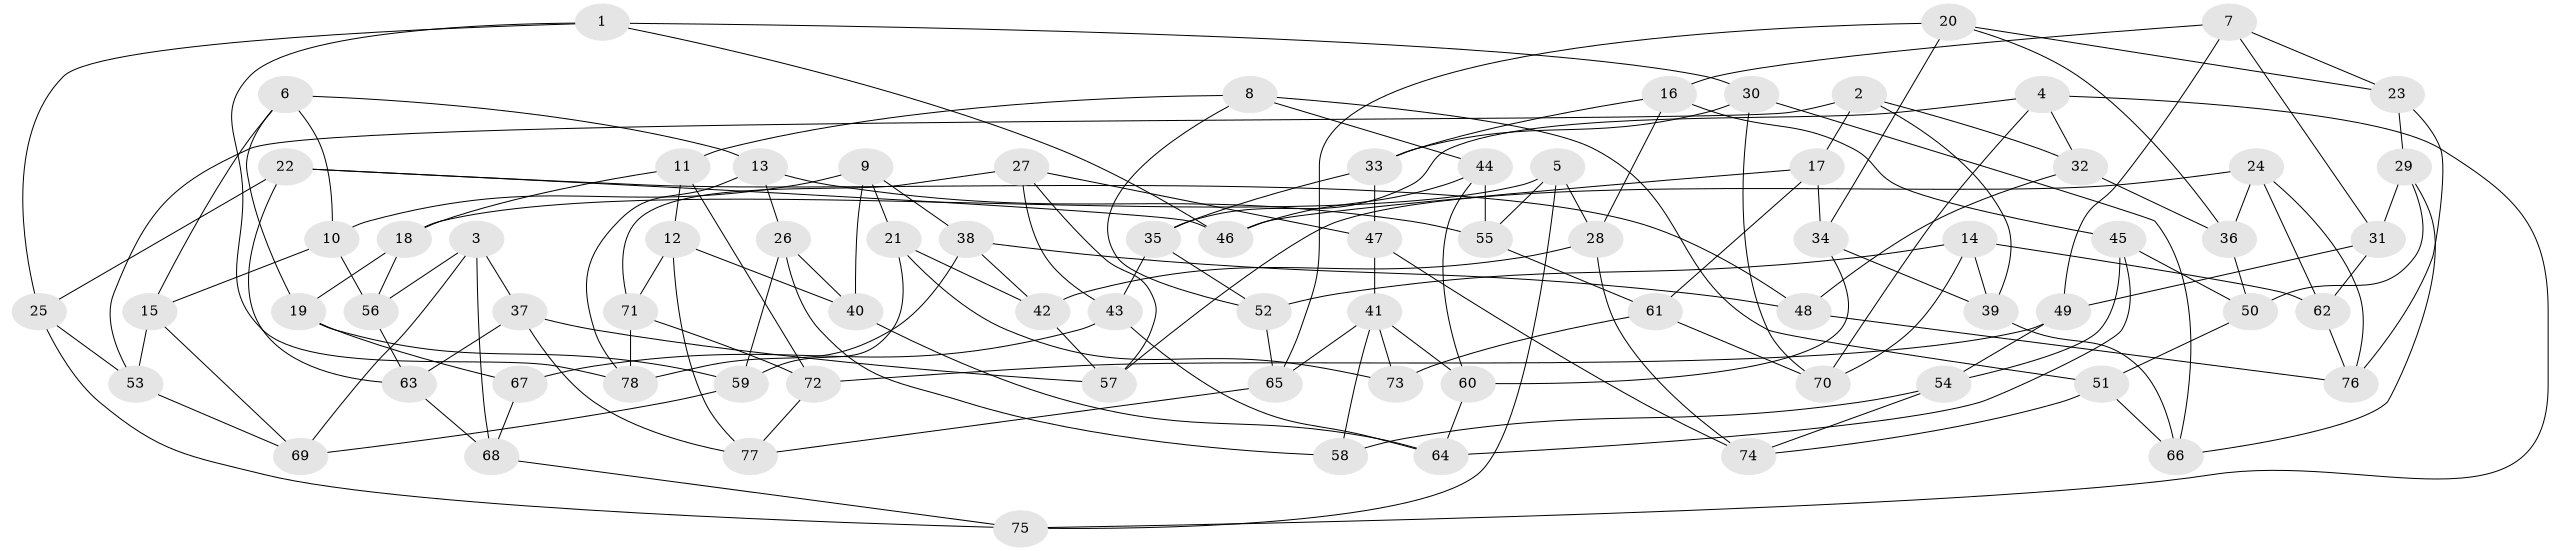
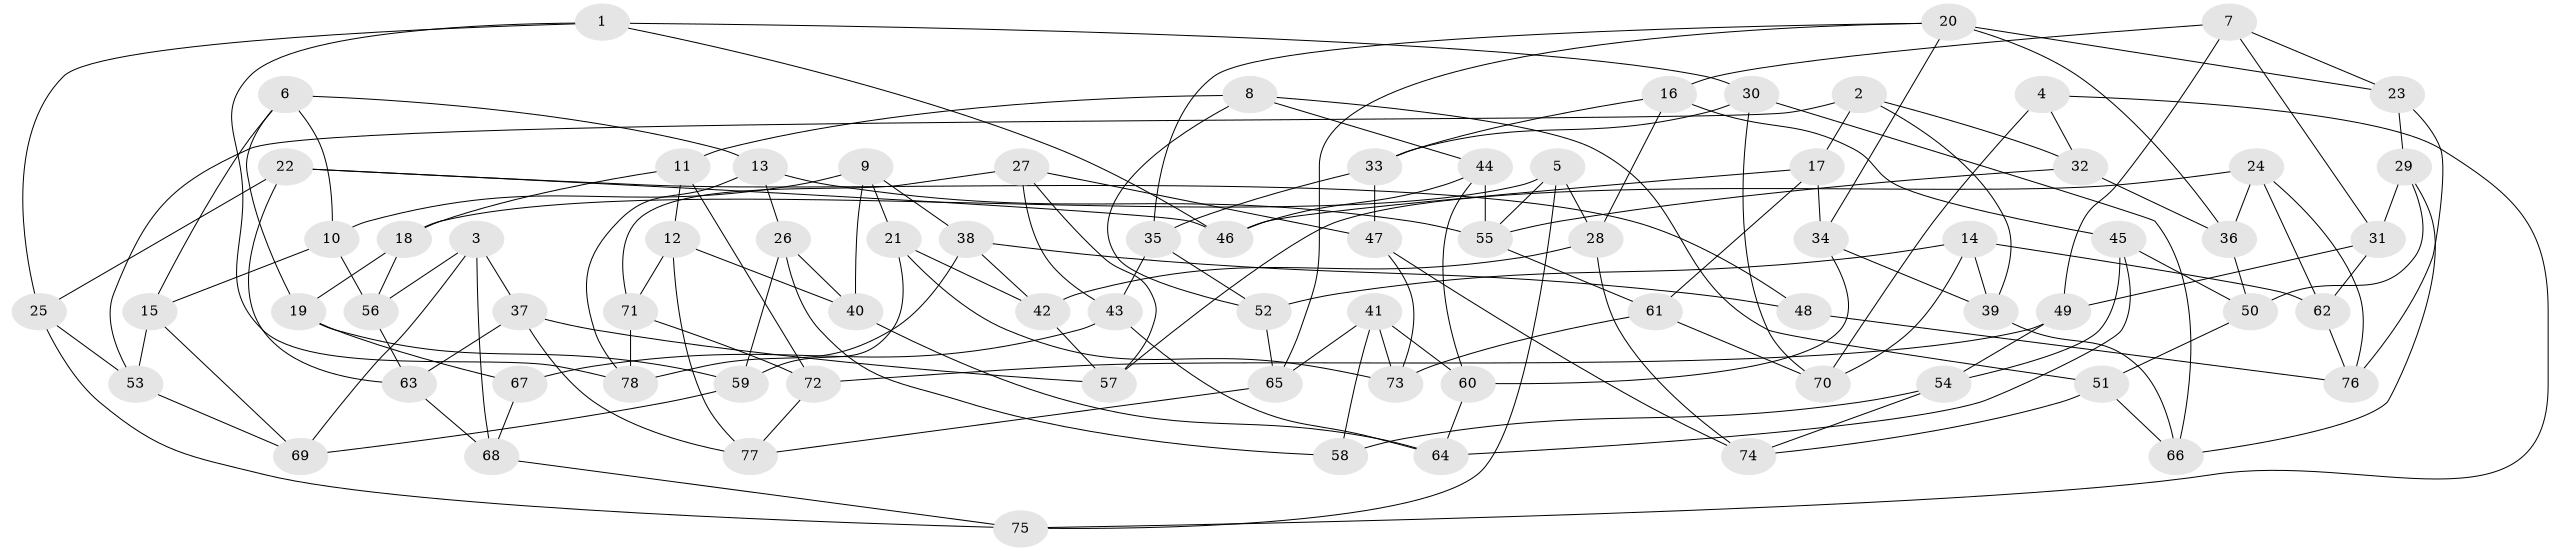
  graph {
    node [color=gray90 style=filled]
    1
    25
    30
    46
    78
    53
    75
    70
    33
    66
    2
    17
    32
    39
    34
    61
    36
    48
    69
    3
    37
    56
    68
    77
    63
    57
    4
    35
    52
    43
    5
    18
    28
    55
    19
    42
    74
    6
    10
    13
    15
    26
    59
    67
    7
    16
    23
    31
    49
    45
    29
    76
    62
    72
    54
    8
    11
    44
    51
    12
    60
    65
    9
    21
    38
    40
    73
    64
    71
    58
    14
    47
    50
    20
    22
    24
    27
    41
    1 -- 25
    1 -- 30
    1 -- 46
    1 -- 78
    25 -- 53
    25 -- 75
    30 -- 70
    30 -- 33
    30 -- 66
    53 -- 69
    33 -- 35
    33 -- 47
    2 -- 53
    2 -- 17
    2 -- 32
    2 -- 39
    17 -- 46
    17 -- 34
    17 -- 61
    32 -- 36
-   32 -- 48
+   32 -- 55
    39 -- 66
    34 -- 39
    34 -- 60
    61 -- 70
    61 -- 73
    36 -- 50
    48 -- 76
    3 -- 69
    3 -- 37
    3 -- 56
    3 -- 68
    37 -- 77
    37 -- 63
    37 -- 57
    56 -- 63
    68 -- 75
    63 -- 68
    4 -- 75
    4 -- 70
    4 -- 32
-   4 -- 35
+   20 -- 35
    35 -- 52
    35 -- 43
    52 -- 65
    43 -- 67
    43 -- 64
    5 -- 75
    5 -- 18
    5 -- 28
    5 -- 55
    18 -- 56
    18 -- 19
    28 -- 42
    28 -- 74
    55 -- 61
    19 -- 59
    19 -- 67
    42 -- 57
    6 -- 19
    6 -- 10
    6 -- 13
    6 -- 15
    10 -- 56
    10 -- 15
    13 -- 78
    13 -- 55
    13 -- 26
    15 -- 53
    15 -- 69
    26 -- 59
    26 -- 40
    26 -- 58
    59 -- 69
    67 -- 68
    7 -- 16
    7 -- 23
    7 -- 31
    7 -- 49
    16 -- 33
    16 -- 28
    16 -- 45
    23 -- 29
    23 -- 76
    31 -- 49
    31 -- 62
    49 -- 72
    49 -- 54
    45 -- 54
    45 -- 64
    45 -- 50
    29 -- 66
    29 -- 31
    29 -- 50
    62 -- 76
    72 -- 77
    54 -- 74
    54 -- 58
    8 -- 52
    8 -- 11
    8 -- 44
    8 -- 51
    11 -- 18
    11 -- 72
    11 -- 12
    44 -- 46
    44 -- 55
    44 -- 60
    51 -- 66
    51 -- 74
    12 -- 77
    12 -- 40
    12 -- 71
    60 -- 64
    65 -- 77
    9 -- 10
    9 -- 21
    9 -- 38
    9 -- 40
    21 -- 42
    21 -- 59
    21 -- 73
    38 -- 78
    38 -- 48
    38 -- 42
    40 -- 64
    71 -- 78
    71 -- 72
    14 -- 70
    14 -- 39
    14 -- 52
    14 -- 62
    47 -- 74
-   47 -- 41
+   47 -- 73
    50 -- 51
    20 -- 34
    20 -- 36
    20 -- 23
    20 -- 65
    22 -- 25
    22 -- 46
    22 -- 48
    22 -- 63
    24 -- 36
    24 -- 57
    24 -- 76
    24 -- 62
    27 -- 57
    27 -- 43
    27 -- 71
    27 -- 47
    41 -- 60
    41 -- 65
    41 -- 73
    41 -- 58
  }
